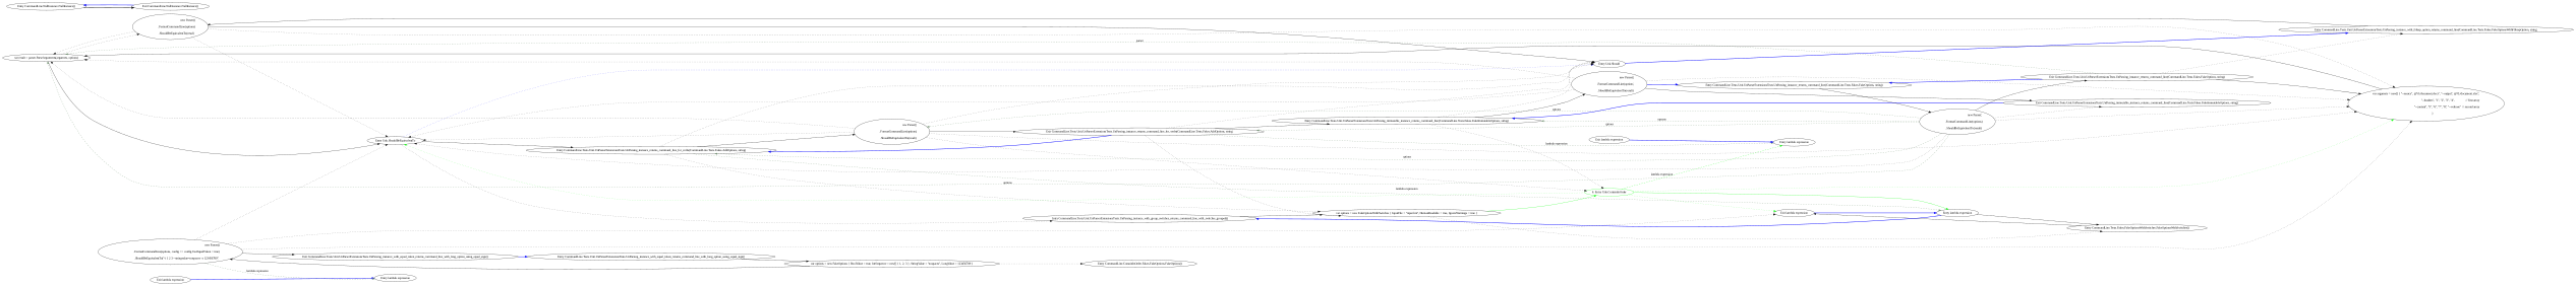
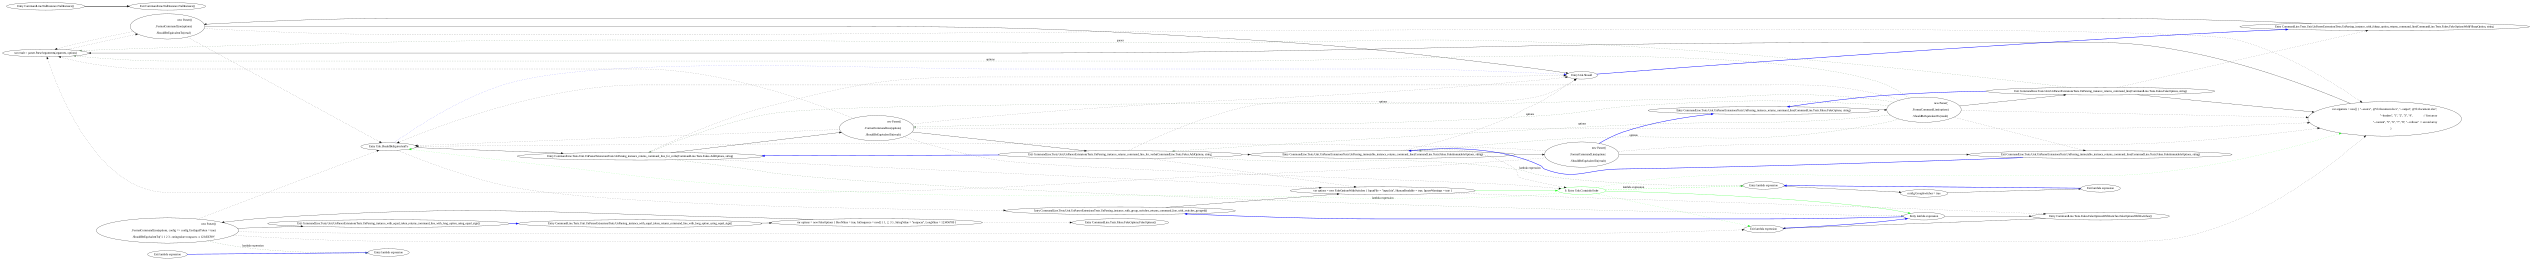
  digraph {
    fontname="Liberation Serif"
    rankdir=LR
    node [cluster="lambda expression" file="InstanceBuilder.cs" fontname="Liberation Serif"]
    edge [fontname="Liberation Serif" style=dotted]
    n1 [cluster="CommandLine.Tests.Unit.Attributes.OptionArrayAttributeFixture.Should_correctly_parse_two_consecutive_arrays()" label="var result = parser.ParseArguments(argumets, options)" span="27-27"]
    n2 [cluster="CommandLine.Tests.Unit.UnParserExtensionsTests.UnParsing_instance_with_fsharp_option_returns_command_line(CommandLine.Tests.Fakes.FakeOptionsWithFSharpOption, string)" label="new Parser()\r\n                .FormatCommandLine(options)\r\n                .ShouldBeEquivalentTo(result)" span="44-46"]
    n3 [cluster="Unk.ShouldBeEquivalentTo" label="Entry Unk.ShouldBeEquivalentTo"]
    n4 [cluster="CommandLine.Tests.Unit.Attributes.OptionArrayAttributeFixture.Should_correctly_parse_two_consecutive_arrays()" label="var argumets = new[] { ''--source'', @''d:/document.docx'', ''--output'', @''d:/document.xlsx'',\r\n                    ''--headers'', ''1'', ''2'', ''3'', ''4'',              // first array\r\n                    ''--content'', ''5'', ''6'', ''7'', ''8'', ''--verbose''  // second array\r\n                }" span="21-24"]
    n5 [cluster="Unk.Should" label="Entry Unk.Should"]
    n6 [cluster="CommandLine.Tests.Unit.UnParserExtensionsTests.UnParsing_instance_with_group_switches_returns_command_line_with_switches_grouped()" label="Entry CommandLine.Tests.Unit.UnParserExtensionsTests.UnParsing_instance_with_group_switches_returns_command_line_with_switches_grouped()" span="50-50"]
    n7 [cluster="CommandLine.Tests.Unit.UnParserExtensionsTests.UnParsing_instance_returns_command_line_for_verbs(CommandLine.Tests.Fakes.AddOptions, string)" label="Entry CommandLine.Tests.Unit.UnParserExtensionsTests.UnParsing_instance_returns_command_line_for_verbs(CommandLine.Tests.Fakes.AddOptions, string)" span="24-24"]
    n8 [cluster="CommandLine.Tests.Unit.UnParserExtensionsTests.UnParsing_immutable_instance_returns_command_line(CommandLine.Tests.Fakes.FakeImmutableOptions, string)" label="Exit CommandLine.Tests.Unit.UnParserExtensionsTests.UnParsing_immutable_instance_returns_command_line(CommandLine.Tests.Fakes.FakeImmutableOptions, string)" span="33-33"]
    n9 [cluster="CommandLine.Tests.Unit.UnParserExtensionsTests.UnParsing_immutable_instance_returns_command_line(CommandLine.Tests.Fakes.FakeImmutableOptions, string)" label="Entry CommandLine.Tests.Unit.UnParserExtensionsTests.UnParsing_immutable_instance_returns_command_line(CommandLine.Tests.Fakes.FakeImmutableOptions, string)" span="33-33"]
    n10 [cluster="Unk.ContainInOrder" color=green community=0 label="6: Entry Unk.ContainInOrder"]
    n11 [cluster="CommandLine.Tests.Unit.UnParserExtensionsTests.UnParsing_immutable_instance_returns_command_line(CommandLine.Tests.Fakes.FakeImmutableOptions, string)" label="new Parser()\r\n                .FormatCommandLine(options)\r\n                .ShouldBeEquivalentTo(result)" span="35-37"]
    n12 [cluster="CommandLine.Tests.Unit.UnParserExtensionsTests.UnParsing_instance_with_group_switches_returns_command_line_with_switches_grouped()" label="var options = new FakeOptionsWithSwitches { InputFile = ''input.bin'', HumanReadable = true, IgnoreWarnings = true }" span="52-52"]
    n13 [cluster="CommandLine.Tests.Fakes.FakeOptionsWithSwitches.FakeOptionsWithSwitches()" label="Entry CommandLine.Tests.Fakes.FakeOptionsWithSwitches.FakeOptionsWithSwitches()" span="4-4"]
    n14 [label="Exit lambda expression" span="31-31"]
    n15 [label="Entry lambda expression" span="31-31"]
    n16 [cluster="CommandLine.Tests.Unit.UnParserExtensionsTests.UnParsing_instance_with_fsharp_option_returns_command_line(CommandLine.Tests.Fakes.FakeOptionsWithFSharpOption, string)" label="Entry CommandLine.Tests.Unit.UnParserExtensionsTests.UnParsing_instance_with_fsharp_option_returns_command_line(CommandLine.Tests.Fakes.FakeOptionsWithFSharpOption, string)" span="42-42"]
-   n17 [cluster="CommandLine.Tests.Fakes.FakeOptions.FakeOptions()" label="Entry CommandLine.ContainInOrder.Fakes.FakeOptions.FakeOptions()" span="6-6"]
+   n17 [cluster="CommandLine.Tests.Fakes.FakeOptions.FakeOptions()" label="Entry CommandLine.Tests.Fakes.FakeOptions.FakeOptions()" span="6-6"]
    n18 [label="Entry lambda expression" span="54-54"]
    n19 [cluster="CommandLine.Tests.Unit.UnParserExtensionsTests.UnParsing_instance_returns_command_line(CommandLine.Tests.Fakes.FakeOptions, string)" label="Entry CommandLine.Tests.Unit.UnParserExtensionsTests.UnParsing_instance_returns_command_line(CommandLine.Tests.Fakes.FakeOptions, string)" span="15-15"]
    n20 [cluster="CommandLine.Tests.Unit.UnParserExtensionsTests.UnParsing_instance_returns_command_line(CommandLine.Tests.Fakes.FakeOptions, string)" label="new Parser()\r\n                .FormatCommandLine(options)\r\n                .ShouldBeEquivalentTo(result)" span="17-19"]
    n21 [cluster="CommandLine.Tests.Unit.UnParserExtensionsTests.UnParsing_instance_returns_command_line(CommandLine.Tests.Fakes.FakeOptions, string)" label="Exit CommandLine.Tests.Unit.UnParserExtensionsTests.UnParsing_instance_returns_command_line(CommandLine.Tests.Fakes.FakeOptions, string)" span="15-15"]
    n22 [cluster="CommandLine.Tests.Unit.UnParserExtensionsTests.UnParsing_instance_returns_command_line_for_verbs(CommandLine.Tests.Fakes.AddOptions, string)" label="new Parser()\r\n                .FormatCommandLine(options)\r\n                .ShouldBeEquivalentTo(result)" span="26-28"]
    n23 [cluster="CommandLine.Tests.Unit.UnParserExtensionsTests.UnParsing_instance_returns_command_line_for_verbs(CommandLine.Tests.Fakes.AddOptions, string)" label="Exit CommandLine.Tests.Unit.UnParserExtensionsTests.UnParsing_instance_returns_command_line_for_verbs(CommandLine.Tests.Fakes.AddOptions, string)" span="24-24"]
+   n24 [label="config.GroupSwitches = true" span="54-54"]
    n25 [label="Entry lambda expression" span="63-63"]
    n26 [label="Exit lambda expression" span="54-54"]
    n27 [label="Exit lambda expression" span="63-63"]
    n28 [cluster="CommandLine.Tests.Unit.UnParserExtensionsTests.UnParsing_instance_with_equal_token_returns_command_line_with_long_option_using_equal_sign()" label="Entry CommandLine.Tests.Unit.UnParserExtensionsTests.UnParsing_instance_with_equal_token_returns_command_line_with_long_option_using_equal_sign()" span="59-59"]
    n29 [cluster="CommandLine.Tests.Unit.UnParserExtensionsTests.UnParsing_instance_with_equal_token_returns_command_line_with_long_option_using_equal_sign()" label="var options = new FakeOptions { BoolValue = true, IntSequence = new[] { 1, 2, 3 }, StringValue = ''nospaces'', LongValue = 123456789 }" span="61-61"]
    n30 [cluster="CommandLine.Tests.Unit.UnParserExtensionsTests.UnParsing_instance_with_equal_token_returns_command_line_with_long_option_using_equal_sign()" label="new Parser()\r\n                .FormatCommandLine(options, config => config.UseEqualToken = true)\r\n                .ShouldBeEquivalentTo(''-i 1 2 3 --stringvalue=nospaces -x 123456789'')" span="62-64"]
    n31 [cluster="CommandLine.Tests.Unit.UnParserExtensionsTests.UnParsing_instance_with_equal_token_returns_command_line_with_long_option_using_equal_sign()" label="Exit CommandLine.Tests.Unit.UnParserExtensionsTests.UnParsing_instance_with_equal_token_returns_command_line_with_long_option_using_equal_sign()" span="59-59"]
    n32 [cluster="CommandLine.NullInstance.NullInstance()" file="InstanceBuilder_new.cs" label="Entry CommandLine.NullInstance.NullInstance()" span="9-9"]
    n33 [cluster="CommandLine.NullInstance.NullInstance()" file="InstanceBuilder_new.cs" label="Exit CommandLine.NullInstance.NullInstance()" span="9-9"]
    n1 -> n2
-   n1 -> n3 [style=solid]
    n2 -> n1
    n2 -> n3
    n2 -> n4
    n2 -> n5 [style=solid]
    n3 -> n5 [color=blue]
    n3 -> n6
    n3 -> n7 [style=solid]
    n4 -> n1 [style=solid]
    n5 -> n16 [color=blue style=bold]
    n6 -> n12 [style=solid]
    n7 -> n5
    n7 -> n12
    n7 -> n15 [color=darkseagreen4 label="lambda expression" style=dashed]
    n7 -> n22 [style=solid]
    n8 -> n9 [color=blue style=bold]
    n9 -> n5
    n9 -> n10
    n9 -> n11 [style=solid]
    n10 -> n3 [color=green]
    n10 -> n4 [color=green]
    n10 -> n14 [color=green]
    n10 -> n15 [color=green style=solid]
    n10 -> n18 [color=green label="lambda expression" style=dashed]
    n11 -> n1
    n11 -> n3
    n11 -> n4
    n11 -> n8 [style=solid]
    n11 -> n19 [color=blue style=bold]
    n12 -> n10 [color=green style=solid]
    n12 -> n13
    n13 -> n14 [style=solid]
    n14 -> n15 [color=blue style=bold]
    n15 -> n6 [color=blue style=bold]
    n15 -> n13 [style=solid]
    n16 -> n2 [style=solid]
+   n18 -> n24 [style=solid]
    n19 -> n20 [style=solid]
    n20 -> n1 [color=darkseagreen4 label=options style=dashed]
    n20 -> n3
    n20 -> n4
    n20 -> n7 [color=darkseagreen4 label=options style=dashed]
    n20 -> n8
    n20 -> n9 [color=darkseagreen4 label=options style=dashed]
    n20 -> n21 [style=solid]
    n20 -> n22 [color=darkseagreen4 label=options style=dashed]
    n20 -> n23 [color=darkseagreen4 label=options style=dashed]
    n21 -> n1 [color=darkseagreen4 label=parser style=dashed]
    n21 -> n4 [style=solid]
    n21 -> n16
    n21 -> n19 [color=blue style=bold]
    n22 -> n1
    n22 -> n3
    n22 -> n4
    n22 -> n5
    n22 -> n10
    n22 -> n23 [style=solid]
    n23 -> n5
    n23 -> n7 [color=blue style=bold]
    n23 -> n9 [style=solid]
    n23 -> n12
    n23 -> n18 [color=darkseagreen4 label="lambda expression" style=dashed]
+   n24 -> n26 [style=solid]
    n26 -> n18 [color=blue style=bold]
    n27 -> n25 [color=blue style=bold]
    n28 -> n29 [style=solid]
    n29 -> n17
    n29 -> n30 [style=solid]
    n30 -> n3
    n30 -> n4
    n30 -> n14
    n30 -> n25 [color=darkseagreen4 label="lambda expression" style=dashed]
    n30 -> n31 [style=solid]
    n31 -> n28 [color=blue style=bold]
    n32 -> n33 [style=bold]
-   n33 -> n32 [color=blue style=bold]
  }
